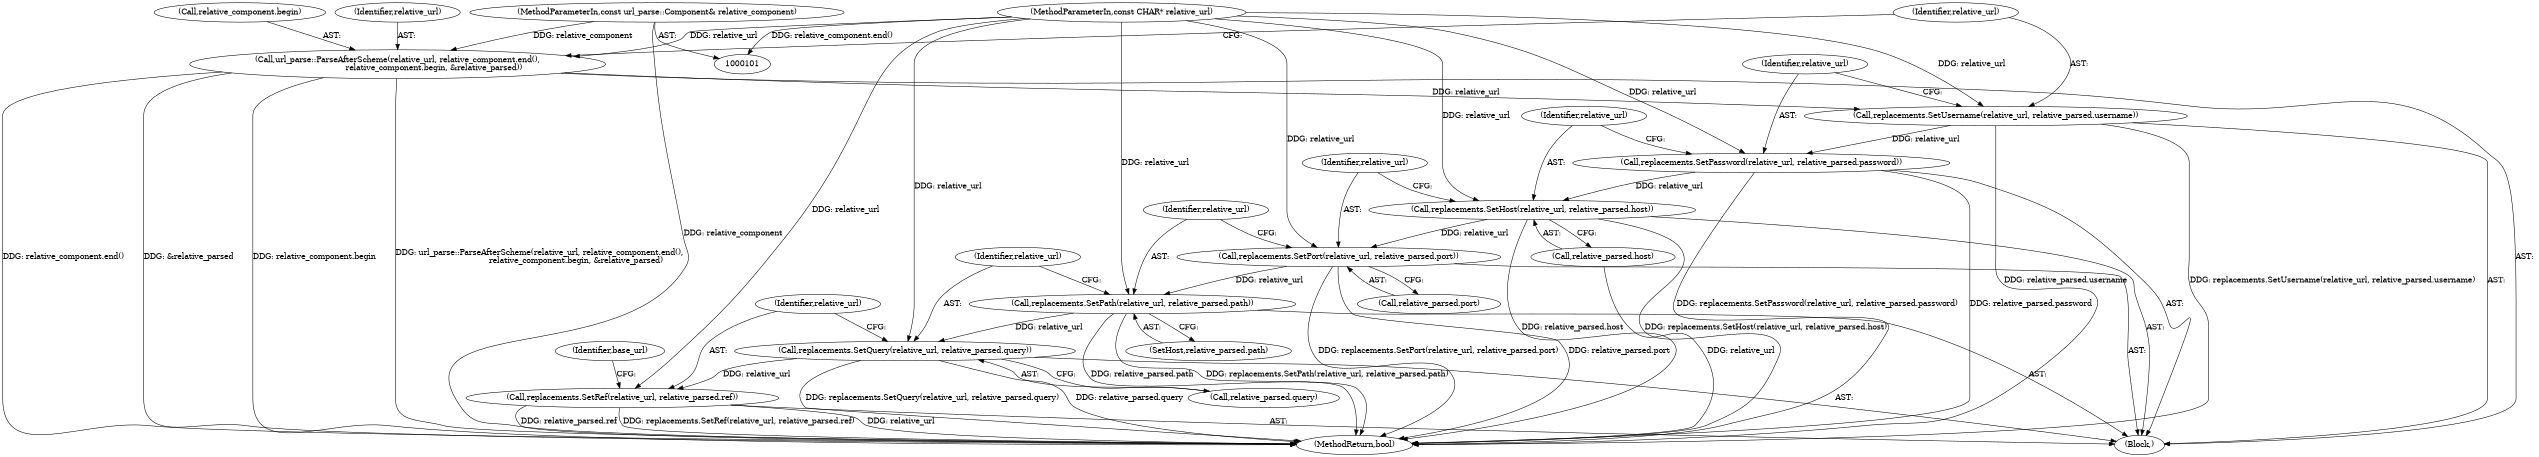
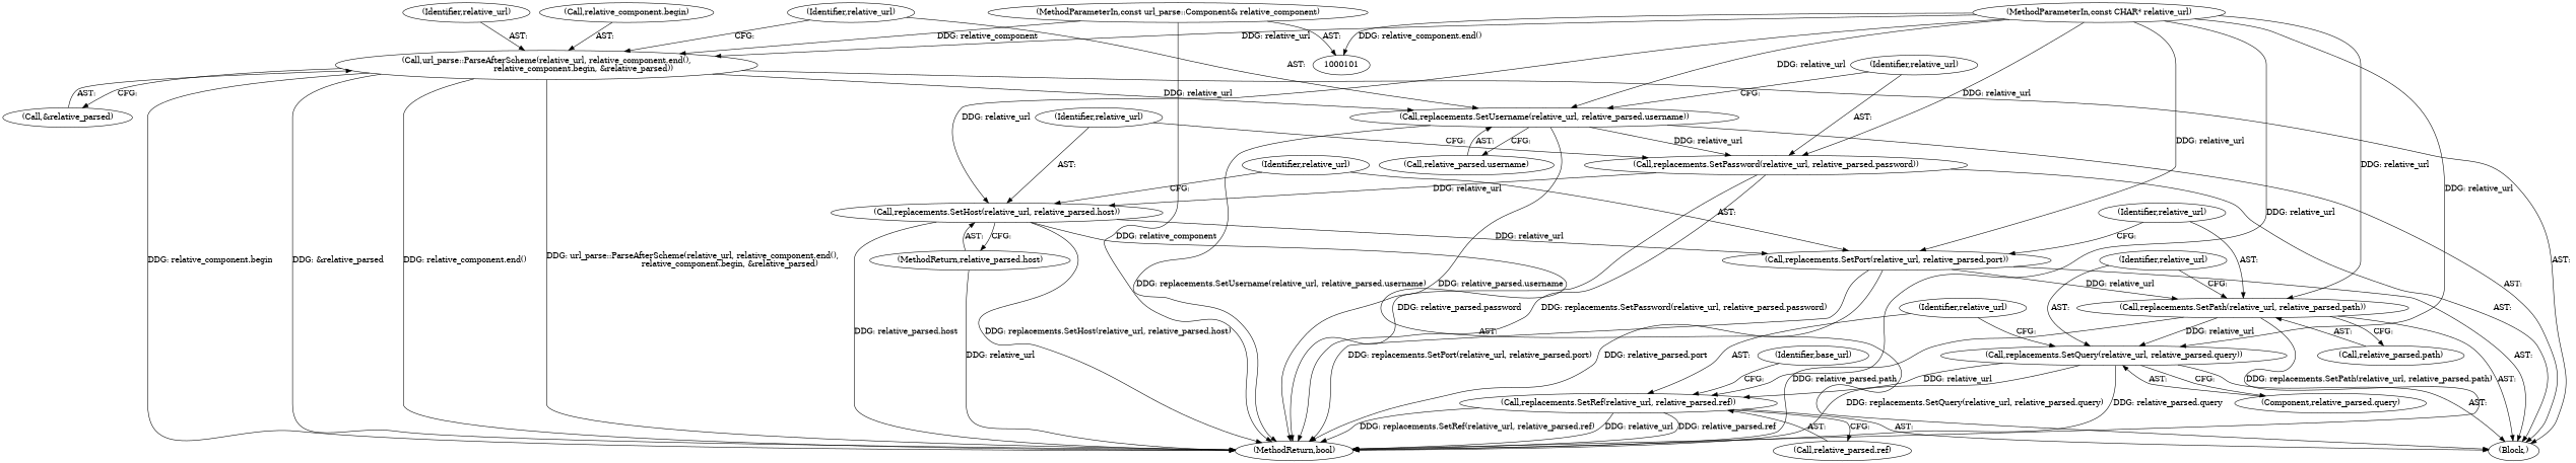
  digraph {
    n1 [label="(Call,url_parse::ParseAfterScheme(relative_url, relative_component.end(),\n                              relative_component.begin, &relative_parsed))"]
    n2 [label="(Call,replacements.SetUsername(relative_url, relative_parsed.username))"]
+   n3 [label="(Call,&relative_parsed)"]
    n4 [label="(MethodReturn,bool)"]
    n5 [label="(Block,)"]
    n6 [label="(Call,replacements.SetPassword(relative_url, relative_parsed.password))"]
+   n7 [label="(Call,relative_parsed.username)"]
    n8 [label="(MethodParameterIn,const CHAR* relative_url)"]
    n9 [label="(Call,replacements.SetHost(relative_url, relative_parsed.host))"]
    n10 [label="(Call,replacements.SetPort(relative_url, relative_parsed.port))"]
    n11 [label="(Call,replacements.SetPath(relative_url, relative_parsed.path))"]
    n12 [label="(Call,replacements.SetQuery(relative_url, relative_parsed.query))"]
    n13 [label="(Call,replacements.SetRef(relative_url, relative_parsed.ref))"]
    1000101
-   n15 [label="(Call,relative_parsed.host)"]
-   n16 [label="(Call,relative_parsed.port)"]
-   n17 [label="(SetHost,relative_parsed.path)"]
-   n18 [label="(Call,relative_parsed.query)"]
+   n15 [label="(MethodReturn,relative_parsed.host)"]
+   n17 [label="(Call,relative_parsed.path)"]
+   n18 [label="(Component,relative_parsed.query)"]
+   n19 [label="(Call,relative_parsed.ref)"]
    n20 [label="(MethodParameterIn,const url_parse::Component& relative_component)"]
    n21 [label="(Identifier,base_url)"]
    n22 [label="(Identifier,relative_url)"]
    n23 [label="(Identifier,relative_url)"]
    n24 [label="(Identifier,relative_url)"]
    n25 [label="(Identifier,relative_url)"]
    n26 [label="(Identifier,relative_url)"]
    n27 [label="(Identifier,relative_url)"]
    n28 [label="(Call,relative_component.begin)"]
    n29 [label="(Identifier,relative_url)"]
    n30 [label="(Identifier,relative_url)"]
    n1 -> n2 [label="DDG: relative_url"]
+   n1 -> n3 [label="CFG: "]
    n1 -> n4 [label="DDG: &relative_parsed"]
    n1 -> n4 [label="DDG: relative_component.begin"]
    n1 -> n4 [label="DDG: relative_component.end()"]
    n1 -> n4 [label="DDG: url_parse::ParseAfterScheme(relative_url, relative_component.end(),\n                              relative_component.begin, &relative_parsed)"]
    n1 -> n5 [label="AST: "]
    n2 -> n4 [label="DDG: replacements.SetUsername(relative_url, relative_parsed.username)"]
    n2 -> n4 [label="DDG: relative_parsed.username"]
    n2 -> n5 [label="AST: "]
    n2 -> n6 [label="DDG: relative_url"]
+   n2 -> n7 [label="CFG: "]
+   n3 -> n1 [label="AST: "]
    n6 -> n4 [label="DDG: replacements.SetPassword(relative_url, relative_parsed.password)"]
    n6 -> n4 [label="DDG: relative_parsed.password"]
    n6 -> n5 [label="AST: "]
    n6 -> n9 [label="DDG: relative_url"]
+   n7 -> n2 [label="AST: "]
    n8 -> n1 [label="DDG: relative_url"]
    n8 -> n2 [label="DDG: relative_url"]
    n8 -> n6 [label="DDG: relative_url"]
    n8 -> n9 [label="DDG: relative_url"]
    n8 -> n10 [label="DDG: relative_url"]
    n8 -> n11 [label="DDG: relative_url"]
    n8 -> n12 [label="DDG: relative_url"]
    n8 -> n13 [label="DDG: relative_url"]
    n8 -> 1000101 [label="DDG: relative_component.end()"]
    n9 -> n4 [label="DDG: replacements.SetHost(relative_url, relative_parsed.host)"]
    n9 -> n4 [label="DDG: relative_parsed.host"]
    n9 -> n5 [label="AST: "]
    n9 -> n10 [label="DDG: relative_url"]
    n9 -> n15 [label="CFG: "]
    n10 -> n4 [label="DDG: replacements.SetPort(relative_url, relative_parsed.port)"]
    n10 -> n4 [label="DDG: relative_parsed.port"]
    n10 -> n5 [label="AST: "]
    n10 -> n11 [label="DDG: relative_url"]
-   n10 -> n16 [label="CFG: "]
    n11 -> n4 [label="DDG: relative_parsed.path"]
    n11 -> n4 [label="DDG: replacements.SetPath(relative_url, relative_parsed.path)"]
    n11 -> n5 [label="AST: "]
    n11 -> n12 [label="DDG: relative_url"]
    n11 -> n17 [label="CFG: "]
    n12 -> n4 [label="DDG: replacements.SetQuery(relative_url, relative_parsed.query)"]
    n12 -> n4 [label="DDG: relative_parsed.query"]
    n12 -> n5 [label="AST: "]
    n12 -> n13 [label="DDG: relative_url"]
    n12 -> n18 [label="CFG: "]
    n13 -> n4 [label="DDG: replacements.SetRef(relative_url, relative_parsed.ref)"]
    n13 -> n4 [label="DDG: relative_url"]
    n13 -> n4 [label="DDG: relative_parsed.ref"]
    n13 -> n5 [label="AST: "]
+   n13 -> n19 [label="CFG: "]
    n15 -> n4 [label="DDG: relative_url"]
    n15 -> n9 [label="AST: "]
-   n16 -> n10 [label="AST: "]
    n17 -> n11 [label="AST: "]
    n18 -> n12 [label="AST: "]
+   n19 -> n13 [label="AST: "]
    n20 -> n1 [label="DDG: relative_component"]
    n20 -> n4 [label="DDG: relative_component"]
    n20 -> 1000101 [label="AST: "]
    n21 -> n13 [label="CFG: "]
    n22 -> n10 [label="CFG: "]
    n22 -> n11 [label="AST: "]
    n23 -> n9 [label="CFG: "]
    n23 -> n10 [label="AST: "]
    n24 -> n12 [label="CFG: "]
    n24 -> n13 [label="AST: "]
    n25 -> n1 [label="AST: "]
    n26 -> n6 [label="CFG: "]
    n26 -> n9 [label="AST: "]
    n27 -> n2 [label="CFG: "]
    n27 -> n6 [label="AST: "]
    n28 -> n1 [label="AST: "]
    n29 -> n11 [label="CFG: "]
    n29 -> n12 [label="AST: "]
    n30 -> n1 [label="CFG: "]
    n30 -> n2 [label="AST: "]
  }
